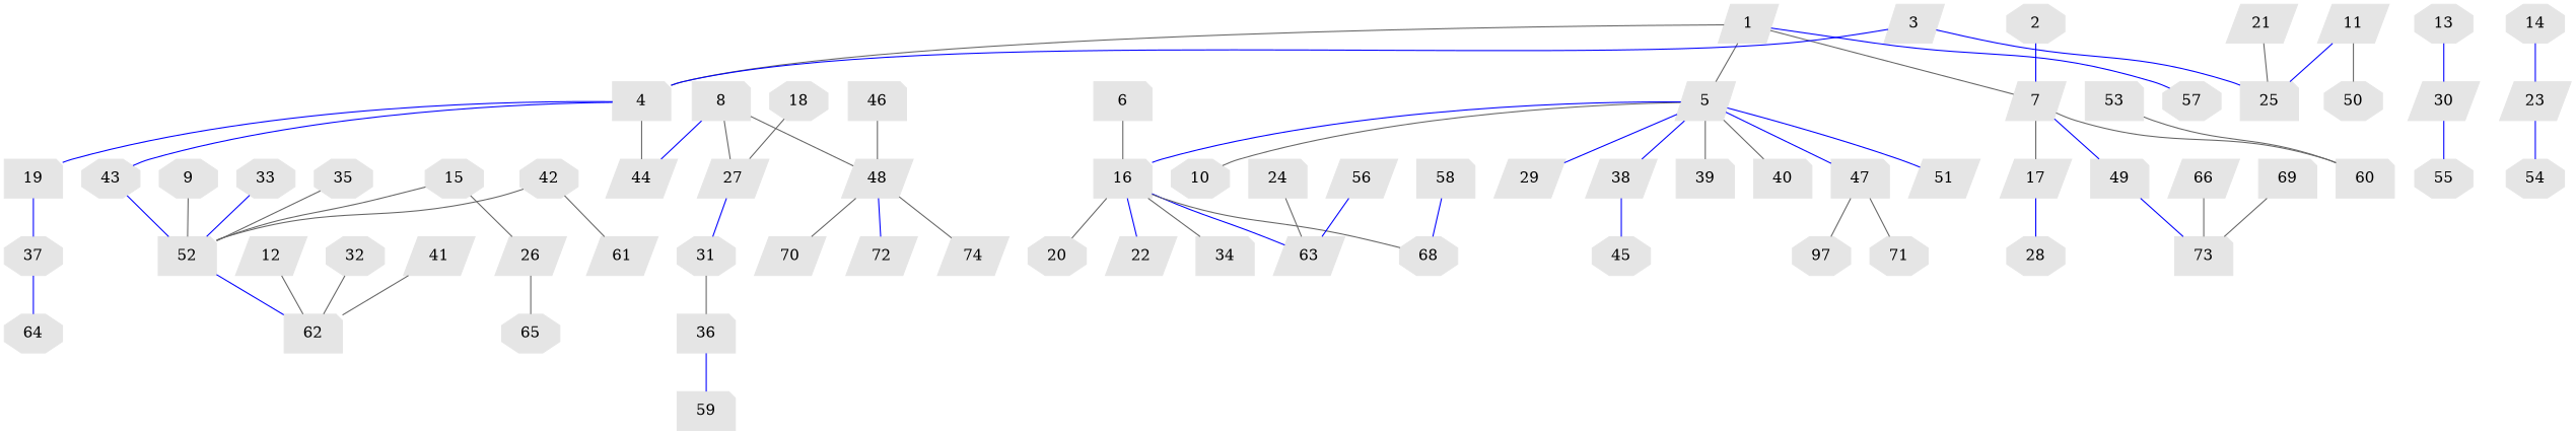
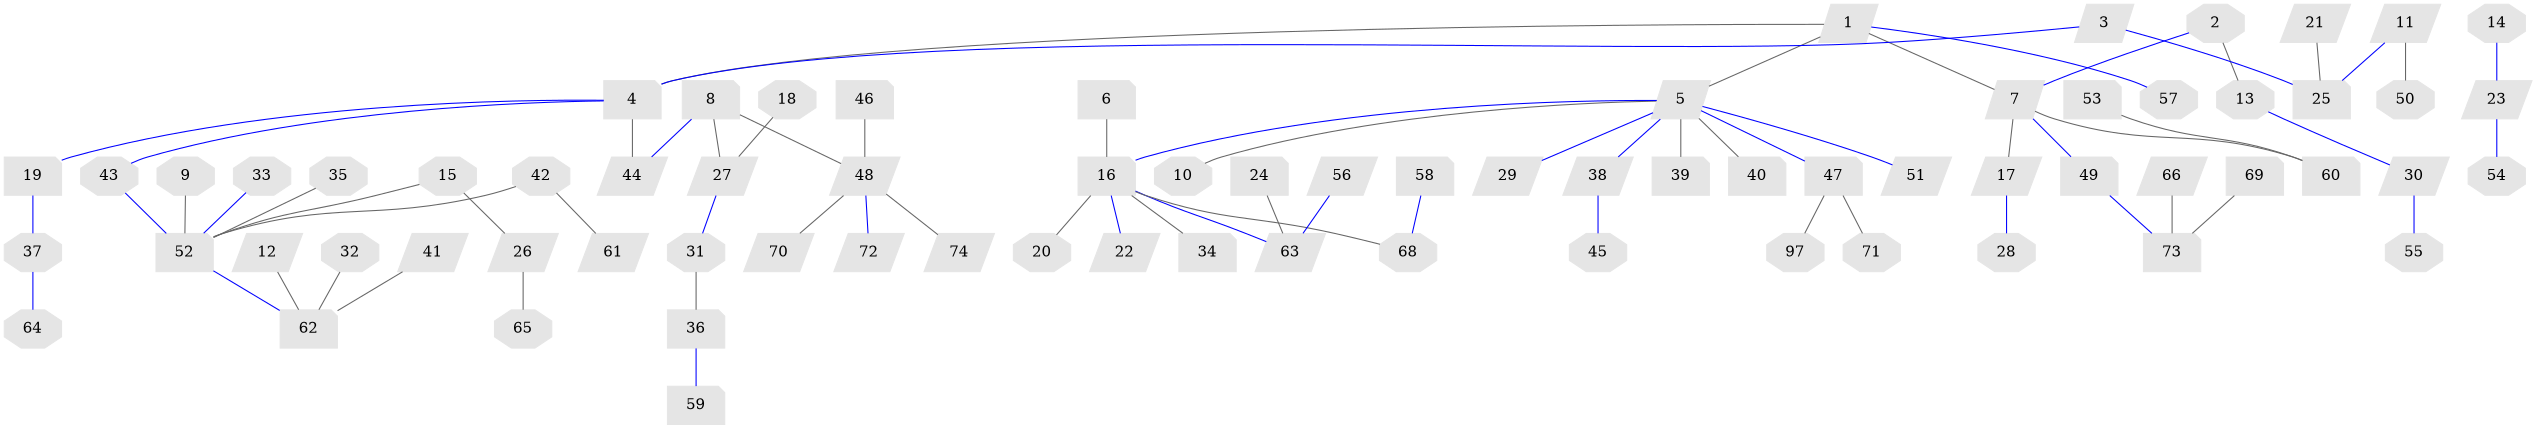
  graph {
    node [color=gray90 shape=parallelogram style=filled]
    edge [color=gray40 weight=1.0]
    4 [shape=note]
    1
    5
    7
    57 [shape=octagon]
    19 [shape=note]
    43 [shape=octagon]
    44
    10 [shape=octagon]
    16 [shape=note]
    29
    38
    39 [shape=note]
    40 [shape=note]
    47 [shape=note]
    51
    17
    49 [shape=note]
    60 [shape=note]
    2 [shape=octagon]
    13 [shape=octagon]
    30
    3
    25 [shape=note]
    37 [shape=octagon]
    52 [shape=note]
    20 [shape=octagon]
    22
    34 [shape=note]
    63
    68 [shape=octagon]
    45 [shape=octagon]
    n33 [label=97 shape=octagon]
    71 [shape=octagon]
    6 [shape=note]
    28 [shape=octagon]
    54 [shape=octagon]
    23
    73 [shape=note]
    8 [shape=note]
    27
    48
    31 [shape=octagon]
    70
    72
    74
    9 [shape=octagon]
    62 [shape=note]
    11
    50 [shape=octagon]
    12
    55 [shape=octagon]
    14 [shape=octagon]
    15 [shape=octagon]
    26
    65 [shape=octagon]
    18 [shape=octagon]
    64 [shape=octagon]
    21
    24 [shape=note]
    36 [shape=note]
    59 [shape=note]
    32 [shape=octagon]
    33 [shape=octagon]
    35 [shape=octagon]
    41
    42 [shape=octagon]
    61
    46 [shape=note]
    53 [shape=note]
    56
    58 [shape=note]
    66
    69 [shape=note]
    4 -- 19 [color=blue]
    4 -- 43 [color=blue]
    4 -- 44
    1 -- 4
    1 -- 5
    1 -- 7
    1 -- 57 [color=blue]
    5 -- 10
    5 -- 16 [color=blue]
    5 -- 29 [color=blue]
    5 -- 38 [color=blue]
    5 -- 39
    5 -- 40
    5 -- 47 [color=blue]
    5 -- 51 [color=blue]
    7 -- 17
    7 -- 49 [color=blue]
    7 -- 60
    19 -- 37 [color=blue]
    43 -- 52 [color=blue]
    16 -- 20
    16 -- 22 [color=blue]
    16 -- 34
    16 -- 63 [color=blue]
    16 -- 68
    38 -- 45 [color=blue]
    47 -- n33
    47 -- 71
    17 -- 28 [color=blue]
    49 -- 73 [color=blue]
    2 -- 7 [color=blue]
+   2 -- 13
    13 -- 30 [color=blue]
    30 -- 55 [color=blue]
    3 -- 4 [color=blue]
    3 -- 25 [color=blue]
    37 -- 64 [color=blue]
    52 -- 62 [color=blue]
    6 -- 16
    23 -- 54 [color=blue]
    8 -- 44 [color=blue]
    8 -- 27
    8 -- 48
    27 -- 31 [color=blue]
    48 -- 70
    48 -- 72 [color=blue]
    48 -- 74
    31 -- 36
    9 -- 52
    11 -- 25 [color=blue]
    11 -- 50
    12 -- 62
    14 -- 23 [color=blue]
    15 -- 52
    15 -- 26
    26 -- 65
    18 -- 27
    21 -- 25
    24 -- 63
    36 -- 59 [color=blue]
    32 -- 62
    33 -- 52 [color=blue]
    35 -- 52
    41 -- 62
    42 -- 52
    42 -- 61
    46 -- 48
    53 -- 60
    56 -- 63 [color=blue]
    58 -- 68 [color=blue]
    66 -- 73
    69 -- 73
  }
